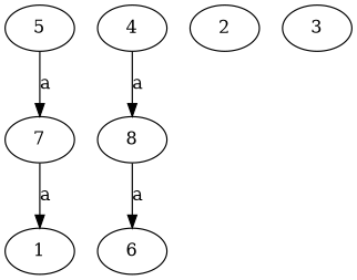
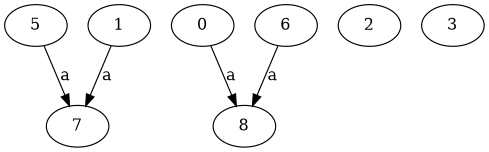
  strict digraph {
    5
    7
-   0 [label=4]
+   0
    8
    6
    1
    2
    3
    5 -> 7 [label=a]
    0 -> 8 [label=a]
-   8 -> 6 [label=a]
-   7 -> 1 [label=a]
+   6 -> 8 [label=a]
+   1 -> 7 [label=a]
  }
